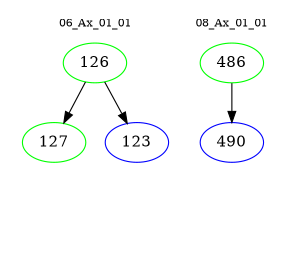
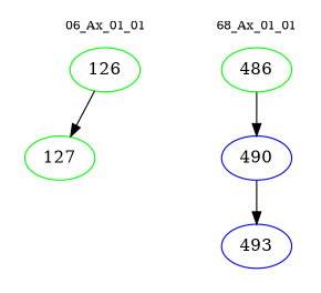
  digraph {
    node [color=green]
    edge [color=black]
    n1 [label=127]
    n2 [label=126]
-   n3 [color=blue label=123]
    n4 [label=486]
    n5 [color=blue label=490]
+   n6 [color=blue label=493]
    subgraph cluster_1 {
      color=white
      fontsize=10
      label="06_Ax_01_01"
      n1
      n2
-     n3
    }
    subgraph cluster_2 {
      color=white
      fontsize=10
-     label="08_Ax_01_01"
+     label="68_Ax_01_01"
      n4
      n5
+     n6
    }
    n2 -> n1
-   n2 -> n3
    n4 -> n5
+   n5 -> n6
  }
